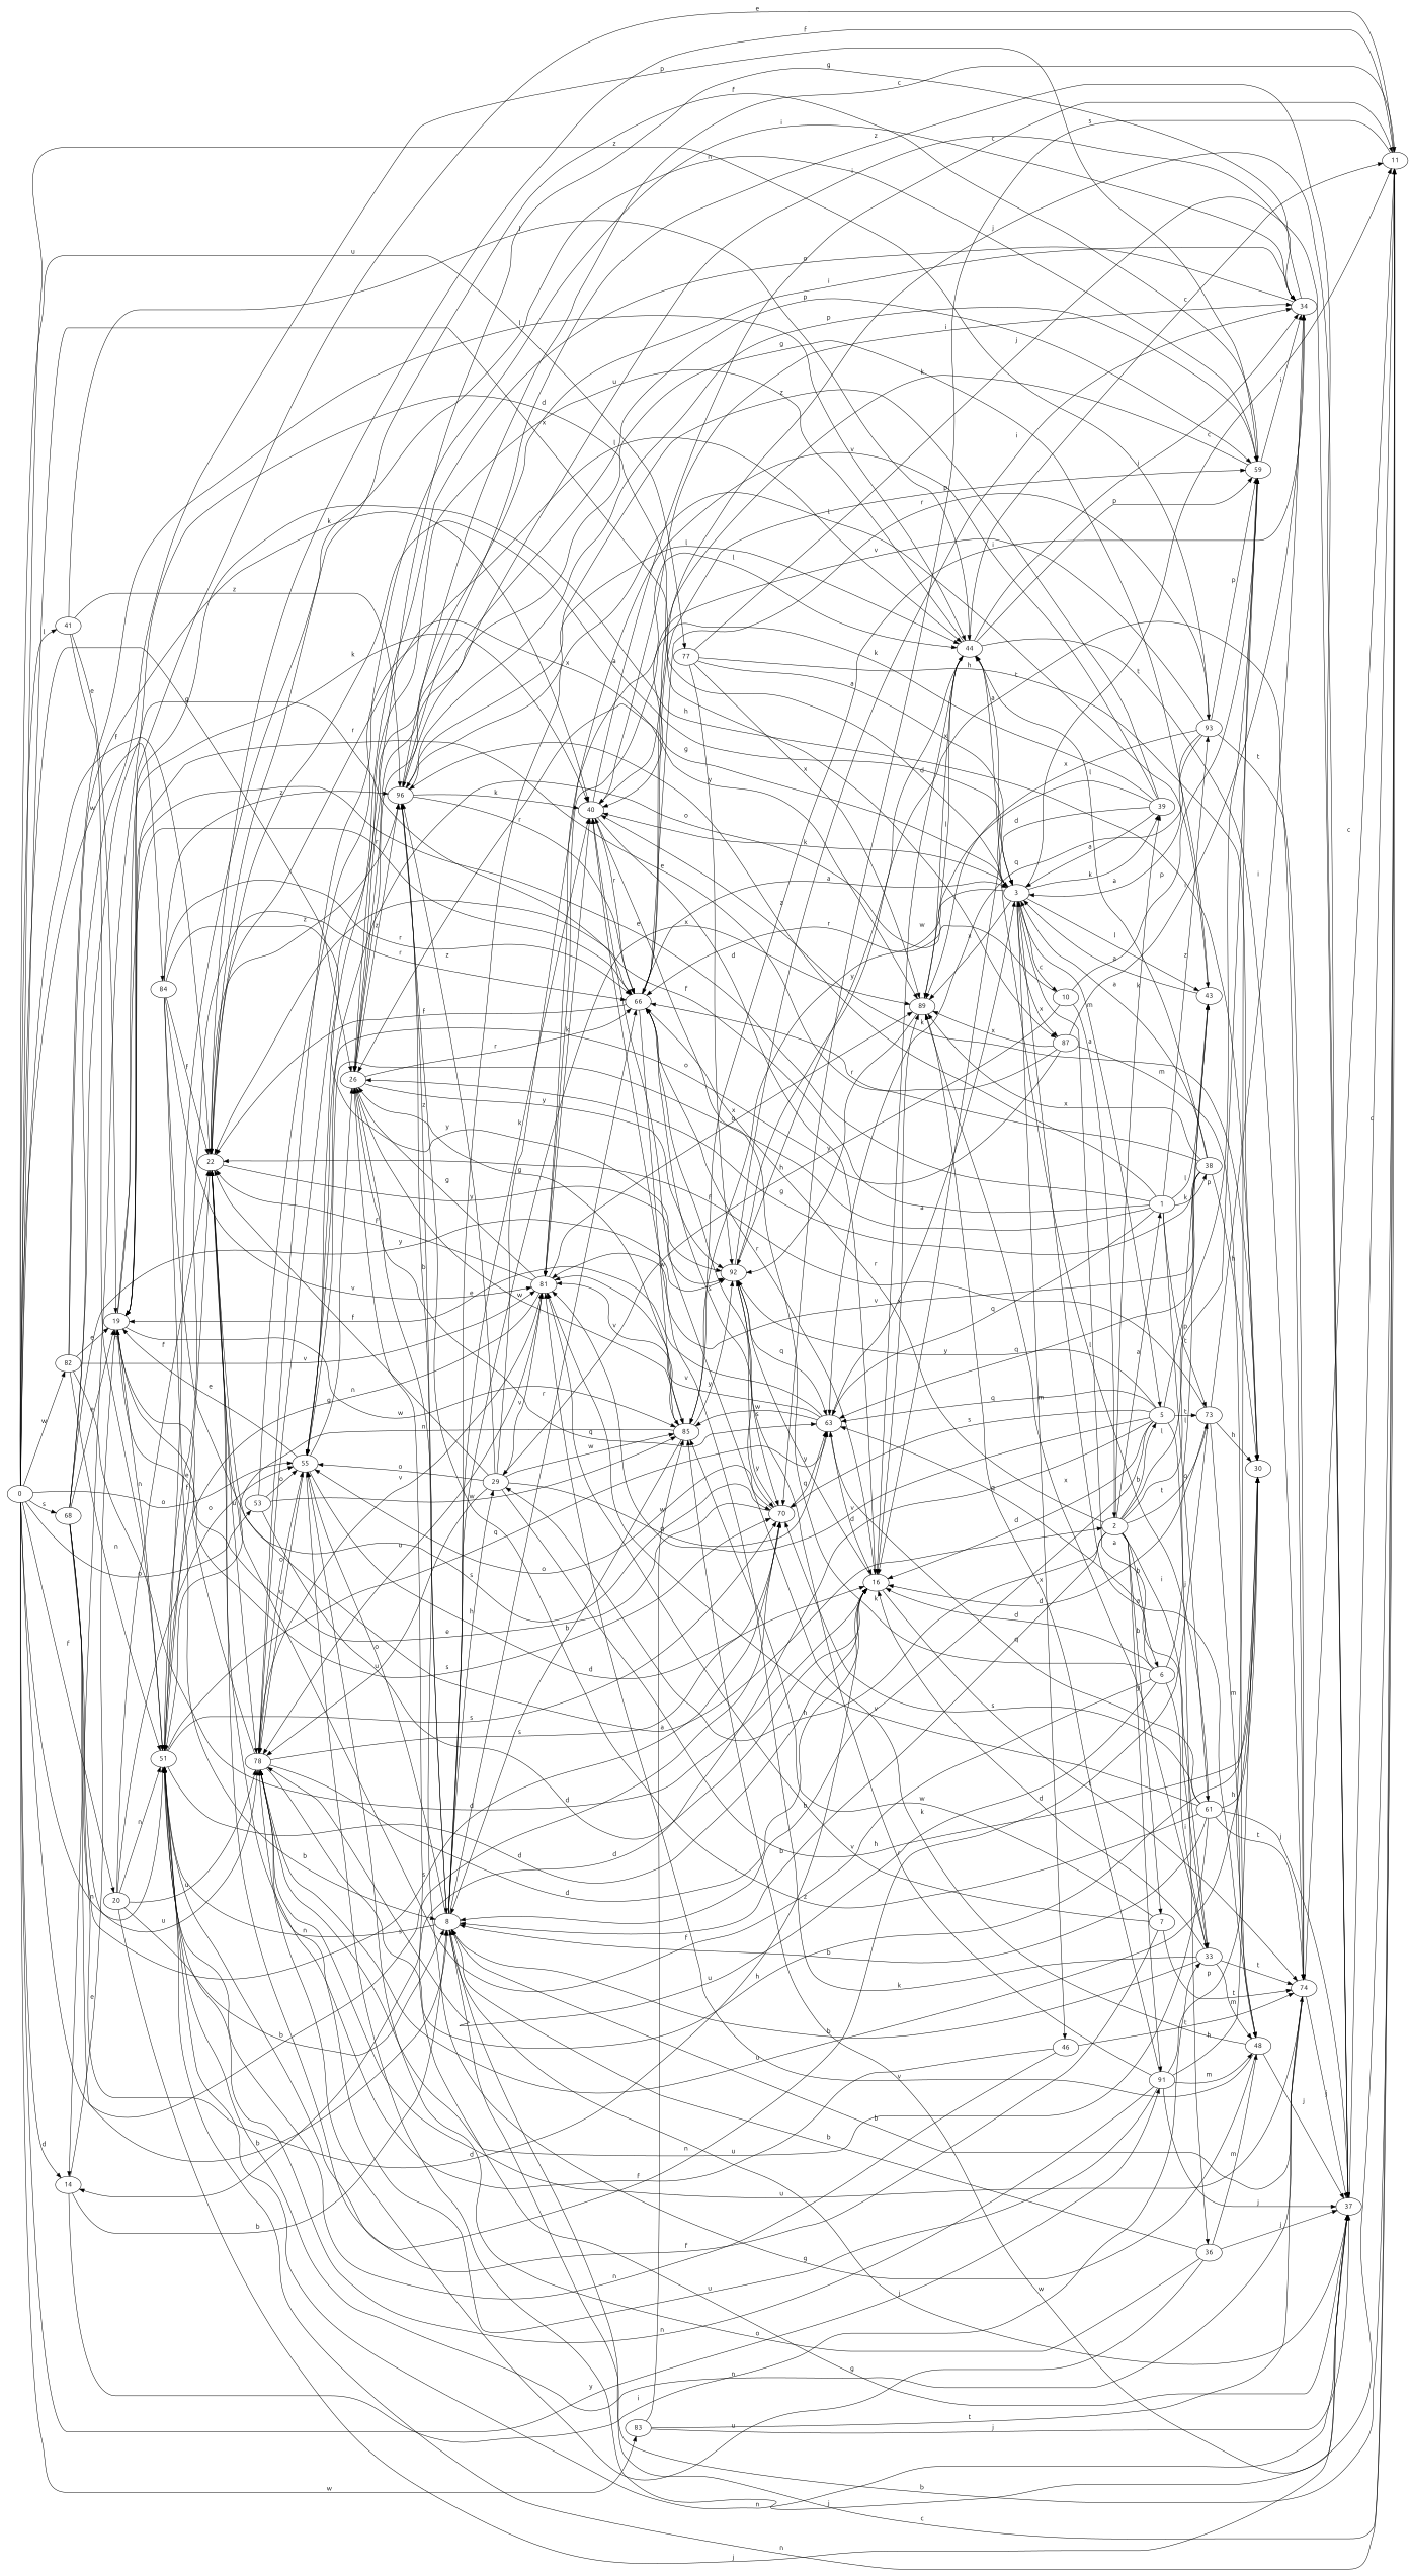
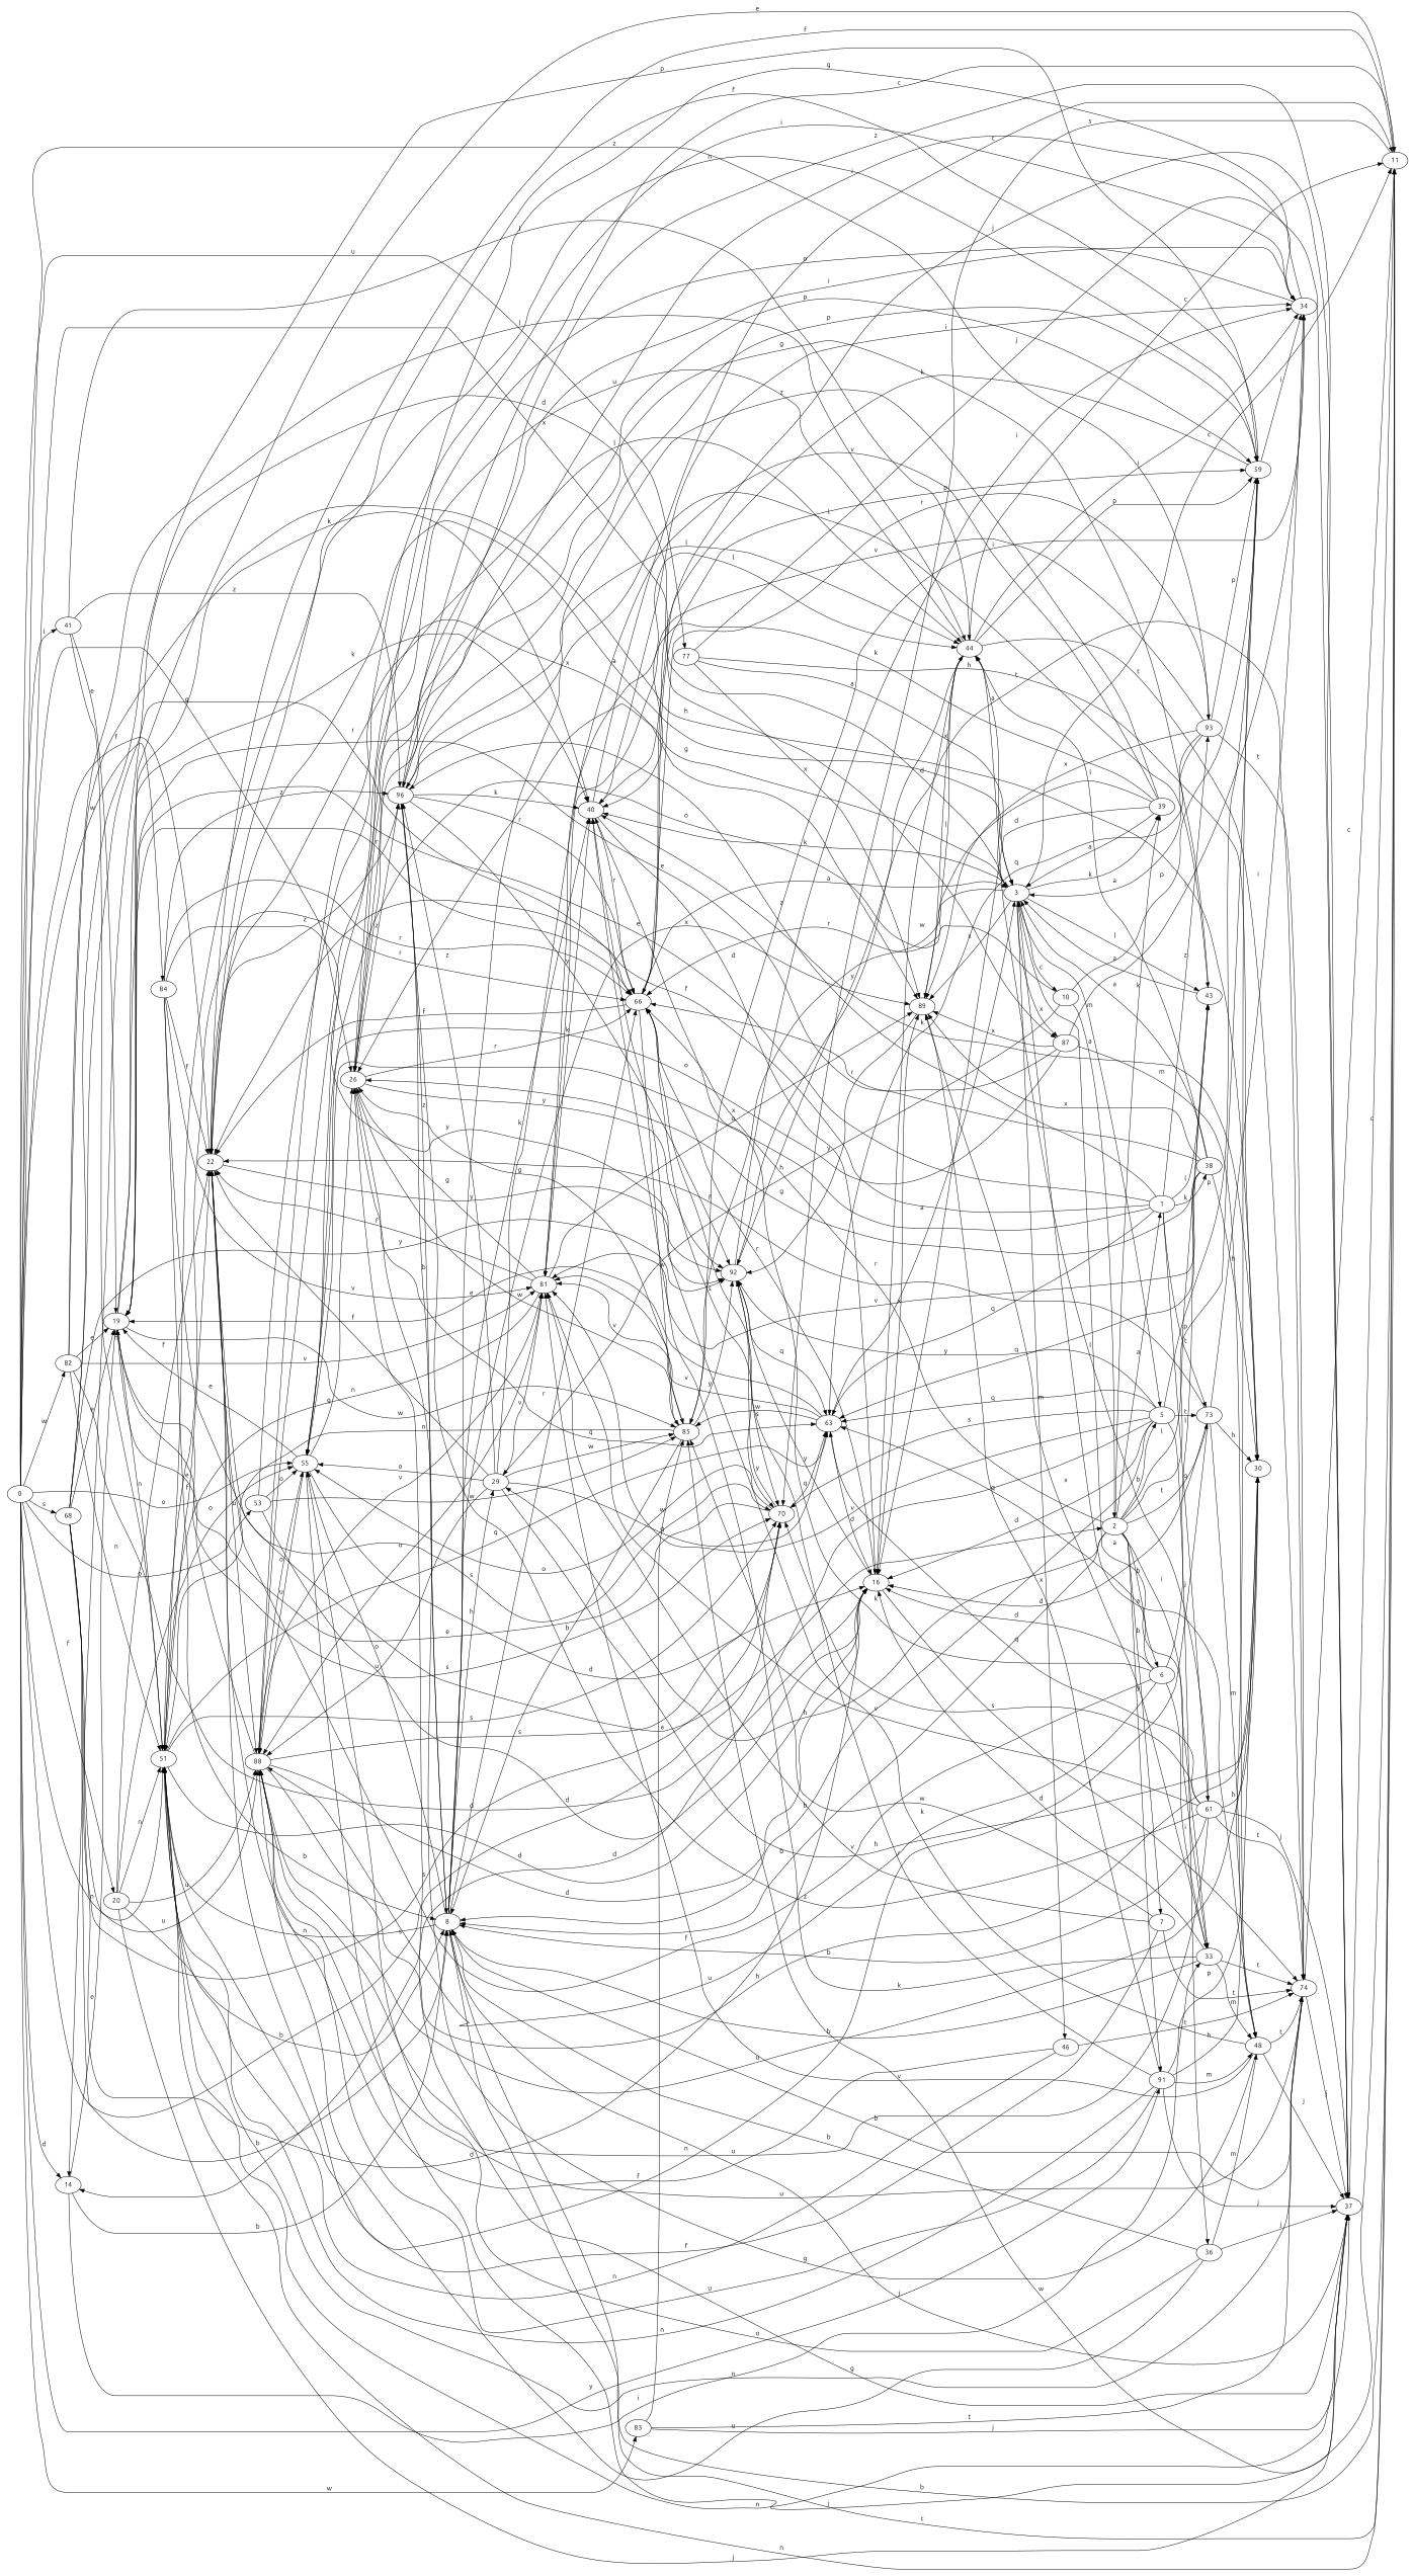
  strict digraph {
    fontname=Ubuntu
    rankdir=LR
    node [fontname=Ubuntu]
    edge [fontname=Ubuntu]
    0
    14
    20
    22
    26
    41
    51
    53
    55
    68
    70
    77
    82
    83
    84
    87
    91
    93
    19
    8
    33
-   78
+   78 [label=88]
    37
    96
    2
    3
    89
    92
    63
    59
    66
    85
    34
    44
    16
    30
    40
    81
    74
    48
    1
    38
    43
    61
    73
    11
    5
    6
    7
    29
    39
    36
    10
    46
    0 -> 14 [label=d]
    0 -> 20 [label=f]
    0 -> 22 [label=f]
    0 -> 26 [label=g]
    0 -> 41 [label=l]
    0 -> 51 [label=n]
    0 -> 53 [label=o]
    0 -> 55 [label=o]
    0 -> 68 [label=s]
    0 -> 70 [label=s]
    0 -> 77 [label=u]
    0 -> 82 [label=w]
    0 -> 83 [label=w]
    0 -> 84 [label=w]
    0 -> 87 [label=x]
    0 -> 91 [label=y]
    0 -> 93 [label=z]
    14 -> 19 [label=e]
    14 -> 8 [label=b]
    14 -> 33 [label=i]
    20 -> 22 [label=f]
    20 -> 51 [label=n]
    20 -> 55 [label=o]
    20 -> 8 [label=b]
    20 -> 78 [label=u]
    20 -> 37 [label=j]
    22 -> 78 [label=u]
    22 -> 96 [label=z]
    22 -> 2 [label=a]
    22 -> 3 [label=a]
    22 -> 89 [label=x]
    22 -> 92 [label=y]
    26 -> 96 [label=z]
    26 -> 92 [label=y]
    26 -> 63 [label=q]
    26 -> 59 [label=p]
    26 -> 66 [label=r]
    26 -> 85 [label=w]
    26 -> 34 [label=i]
    41 -> 51 [label=n]
    41 -> 19 [label=e]
    41 -> 96 [label=z]
    41 -> 44 [label=l]
    51 -> 22 [label=f]
    51 -> 70 [label=s]
    51 -> 63 [label=q]
    51 -> 66 [label=r]
    51 -> 16 [label=d]
    53 -> 55 [label=o]
    53 -> 85 [label=w]
    53 -> 44 [label=l]
    53 -> 16 [label=d]
    55 -> 26 [label=g]
    55 -> 19 [label=e]
    55 -> 78 [label=u]
    55 -> 37 [label=j]
    55 -> 16 [label=d]
    68 -> 70 [label=s]
    68 -> 19 [label=e]
    68 -> 8 [label=b]
    68 -> 78 [label=u]
    68 -> 92 [label=y]
    68 -> 59 [label=p]
    68 -> 66 [label=r]
    68 -> 16 [label=d]
    70 -> 55 [label=o]
    70 -> 19 [label=e]
    70 -> 92 [label=y]
    70 -> 63 [label=q]
    77 -> 37 [label=j]
    77 -> 3 [label=a]
    77 -> 89 [label=x]
-   77 -> 92 [label=y]
+   96 -> 92 [label=y]
    77 -> 30 [label=h]
    82 -> 51 [label=n]
    82 -> 19 [label=e]
    82 -> 44 [label=l]
    82 -> 16 [label=d]
    82 -> 40 [label=k]
    82 -> 81 [label=v]
    83 -> 37 [label=j]
    83 -> 85 [label=w]
    83 -> 74 [label=t]
    84 -> 22 [label=f]
    84 -> 70 [label=s]
    84 -> 8 [label=b]
    84 -> 96 [label=z]
    84 -> 92 [label=y]
    84 -> 66 [label=r]
    84 -> 81 [label=v]
    87 -> 55 [label=o]
    87 -> 89 [label=x]
    87 -> 66 [label=r]
    87 -> 34 [label=i]
    87 -> 48 [label=m]
    91 -> 51 [label=n]
    91 -> 78 [label=u]
    91 -> 37 [label=j]
    91 -> 89 [label=x]
    91 -> 59 [label=p]
    91 -> 66 [label=r]
    91 -> 30 [label=h]
    91 -> 48 [label=m]
    93 -> 3 [label=a]
    93 -> 89 [label=x]
    93 -> 63 [label=q]
    93 -> 59 [label=p]
    93 -> 66 [label=r]
    93 -> 81 [label=v]
    93 -> 74 [label=t]
    19 -> 51 [label=n]
    19 -> 70 [label=s]
    19 -> 66 [label=r]
    19 -> 85 [label=w]
    19 -> 30 [label=h]
    19 -> 40 [label=k]
    8 -> 51 [label=n]
    8 -> 55 [label=o]
    8 -> 37 [label=j]
    8 -> 96 [label=z]
    8 -> 89 [label=x]
    8 -> 66 [label=r]
    8 -> 40 [label=k]
    8 -> 43 [label=l]
    8 -> 11 [label=c]
    8 -> 29 [label=h]
    33 -> 8 [label=b]
    33 -> 3 [label=a]
    33 -> 89 [label=x]
    33 -> 16 [label=d]
    33 -> 40 [label=k]
    33 -> 74 [label=t]
    33 -> 48 [label=m]
    78 -> 55 [label=o]
    78 -> 70 [label=s]
    78 -> 19 [label=e]
    78 -> 34 [label=i]
    78 -> 16 [label=d]
    78 -> 30 [label=h]
    78 -> 81 [label=v]
    37 -> 26 [label=g]
    37 -> 51 [label=n]
    37 -> 96 [label=z]
    37 -> 11 [label=c]
    96 -> 8 [label=b]
    96 -> 59 [label=p]
    96 -> 66 [label=r]
    96 -> 34 [label=i]
    96 -> 44 [label=l]
    96 -> 40 [label=k]
    96 -> 11 [label=c]
    2 -> 91 [label=y]
    2 -> 8 [label=b]
    2 -> 33 [label=i]
    2 -> 59 [label=p]
    2 -> 66 [label=r]
    2 -> 1 [label=a]
    2 -> 43 [label=l]
    2 -> 73 [label=t]
    2 -> 5 [label=b]
    2 -> 6 [label=b]
    2 -> 7 [label=b]
    2 -> 29 [label=h]
    2 -> 39 [label=k]
    3 -> 14 [label=d]
    3 -> 26 [label=g]
    3 -> 87 [label=x]
    3 -> 89 [label=x]
    3 -> 66 [label=r]
    3 -> 40 [label=k]
    3 -> 43 [label=l]
    3 -> 11 [label=c]
    3 -> 5 [label=m]
    3 -> 39 [label=k]
    3 -> 10 [label=c]
    3 -> 46 [label=m]
    89 -> 92 [label=y]
    89 -> 44 [label=l]
    92 -> 70 [label=s]
    92 -> 63 [label=q]
    92 -> 34 [label=i]
    92 -> 74 [label=t]
    63 -> 19 [label=e]
    63 -> 3 [label=a]
    63 -> 85 [label=w]
    63 -> 16 [label=d]
    63 -> 81 [label=v]
    59 -> 22 [label=f]
    59 -> 51 [label=n]
    59 -> 34 [label=i]
    59 -> 40 [label=k]
    66 -> 22 [label=f]
    66 -> 70 [label=s]
    66 -> 37 [label=j]
    66 -> 3 [label=a]
    66 -> 59 [label=p]
    66 -> 85 [label=w]
    85 -> 26 [label=g]
    85 -> 51 [label=n]
    85 -> 8 [label=b]
    85 -> 92 [label=y]
    85 -> 34 [label=i]
    85 -> 81 [label=v]
    34 -> 26 [label=g]
    34 -> 55 [label=o]
    44 -> 78 [label=u]
    44 -> 3 [label=a]
    44 -> 89 [label=x]
    44 -> 92 [label=y]
    44 -> 59 [label=p]
    44 -> 34 [label=i]
    44 -> 16 [label=d]
    44 -> 74 [label=t]
    44 -> 11 [label=c]
    16 -> 89 [label=x]
    16 -> 92 [label=y]
    16 -> 66 [label=r]
    16 -> 74 [label=t]
    30 -> 78 [label=u]
    30 -> 40 [label=k]
    40 -> 66 [label=r]
    40 -> 34 [label=i]
    40 -> 16 [label=d]
    40 -> 11 [label=c]
    81 -> 22 [label=f]
    81 -> 26 [label=g]
    81 -> 51 [label=n]
    81 -> 78 [label=u]
    81 -> 89 [label=x]
    81 -> 40 [label=k]
    74 -> 51 [label=n]
    74 -> 8 [label=b]
    74 -> 78 [label=u]
    74 -> 37 [label=j]
    74 -> 11 [label=c]
    48 -> 26 [label=g]
    48 -> 37 [label=j]
    48 -> 3 [label=a]
    48 -> 40 [label=k]
    48 -> 81 [label=v]
+   48 -> 74 [label=t]
    1 -> 22 [label=f]
    1 -> 55 [label=o]
    1 -> 93 [label=z]
    1 -> 19 [label=e]
    1 -> 96 [label=z]
    1 -> 63 [label=q]
    1 -> 38 [label=k]
    1 -> 43 [label=l]
    1 -> 61 [label=q]
    1 -> 73 [label=t]
    38 -> 26 [label=g]
    38 -> 19 [label=e]
    38 -> 3 [label=a]
    38 -> 89 [label=x]
    38 -> 63 [label=q]
    38 -> 44 [label=l]
    38 -> 30 [label=h]
    38 -> 81 [label=v]
    43 -> 26 [label=g]
    43 -> 3 [label=a]
    61 -> 70 [label=s]
    61 -> 8 [label=b]
    61 -> 78 [label=u]
    61 -> 37 [label=j]
    61 -> 96 [label=z]
    61 -> 63 [label=q]
    61 -> 44 [label=l]
    61 -> 30 [label=h]
    61 -> 81 [label=v]
    61 -> 74 [label=t]
    73 -> 22 [label=f]
    73 -> 51 [label=n]
    73 -> 34 [label=i]
    73 -> 16 [label=d]
    73 -> 30 [label=h]
    73 -> 48 [label=m]
    11 -> 22 [label=f]
    11 -> 51 [label=n]
    11 -> 70 [label=s]
    11 -> 19 [label=e]
    11 -> 8 [label=b]
    11 -> 85 [label=w]
    5 -> 14 [label=d]
    5 -> 70 [label=s]
    5 -> 8 [label=b]
    5 -> 92 [label=y]
    5 -> 63 [label=q]
    5 -> 59 [label=p]
    5 -> 16 [label=d]
    5 -> 81 [label=v]
    5 -> 73 [label=t]
    5 -> 36 [label=j]
    6 -> 22 [label=f]
    6 -> 33 [label=i]
    6 -> 78 [label=u]
    6 -> 63 [label=q]
    6 -> 16 [label=d]
    6 -> 40 [label=k]
    6 -> 43 [label=l]
    7 -> 22 [label=f]
    7 -> 85 [label=w]
    7 -> 81 [label=v]
    7 -> 74 [label=t]
    29 -> 22 [label=f]
    29 -> 55 [label=o]
    29 -> 78 [label=u]
    29 -> 96 [label=z]
    29 -> 63 [label=q]
    29 -> 85 [label=w]
    29 -> 44 [label=l]
    29 -> 30 [label=h]
    29 -> 81 [label=v]
    39 -> 96 [label=z]
    39 -> 3 [label=a]
    39 -> 85 [label=w]
    39 -> 16 [label=d]
    39 -> 40 [label=k]
    39 -> 81 [label=v]
    36 -> 55 [label=o]
    36 -> 8 [label=b]
    36 -> 78 [label=u]
    36 -> 37 [label=j]
    36 -> 48 [label=m]
    10 -> 55 [label=o]
    10 -> 2 [label=a]
    10 -> 59 [label=p]
    10 -> 29 [label=h]
    46 -> 22 [label=f]
    46 -> 51 [label=n]
    46 -> 74 [label=t]
  }
